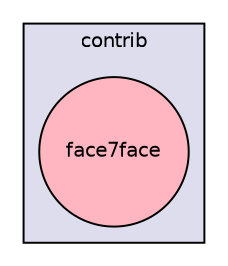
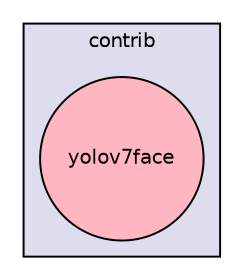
  digraph {
    compound=true
-   n1 [fillcolor=lightpink fontname=Helvetica fontsize=10 label=face7face pencolor=black shape=circle style=filled]
+   n1 [fillcolor=lightpink fontname=Helvetica fontsize=10 label=yolov7face pencolor=black shape=circle style=filled]
    subgraph cluster_1 {
      bgcolor="#ddddee"
      fontname=Helvetica
      fontsize=10
      label=contrib
      pencolor=black
      n1
    }
  }
